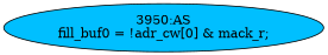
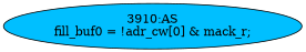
  strict digraph {
-   n1 [ast="<pyverilog.vparser.ast.Assign object at 0x7f13b5599510>" def_var="['fill_buf0']" fillcolor=deepskyblue label="3950:AS\nfill_buf0 = !adr_cw[0] & mack_r;" statements="[]" style=filled typ=Assign use_var="['adr_cw', 'mack_r']"]
+   n1 [ast="<pyverilog.vparser.ast.Assign object at 0x7f13b5599510>" def_var="['fill_buf0']" fillcolor=deepskyblue label="3910:AS\nfill_buf0 = !adr_cw[0] & mack_r;" statements="[]" style=filled typ=Assign use_var="['adr_cw', 'mack_r']"]
  }
